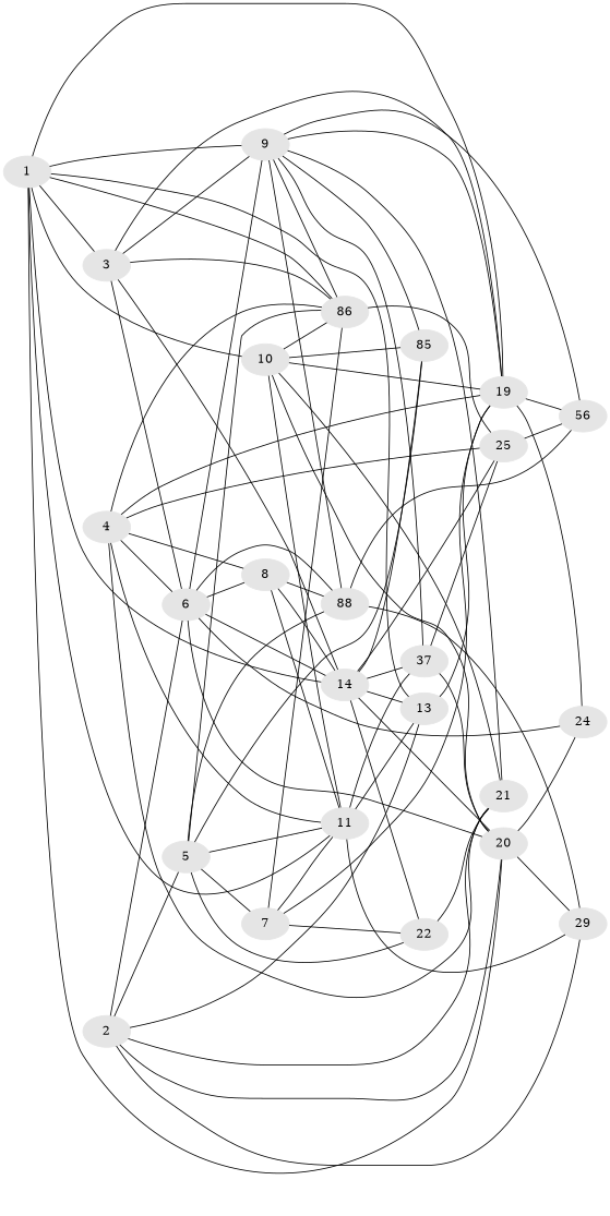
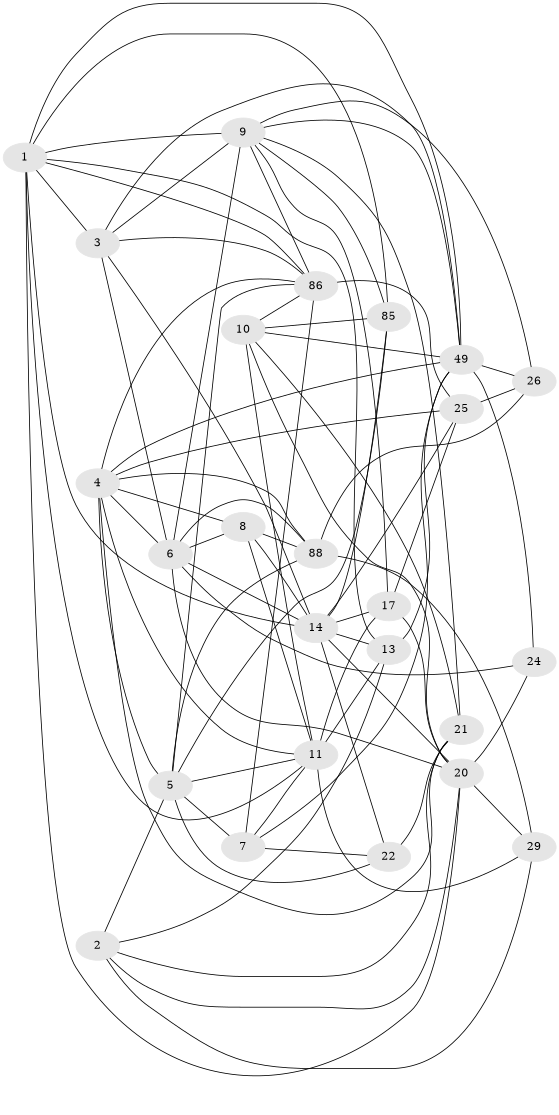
  graph {
    rankdir=LR
    node [color=gray90 style=filled]
    edge [weight=1.0]
    1
    3
    9
    10
    11
    13
    14
    n8 [label=86]
-   19
+   19 [label=49]
    20
    6
    21
    n13 [label=85]
-   17 [label=37]
-   26 [label=56]
+   17
+   26
    n16 [label=29]
    25
    22
    24
    2
    5
    n22 [label=88]
    7
    8
    4
    1 -- 3
    1 -- 9
-   1 -- 10
+   1 -- n13
    1 -- 11
    1 -- 13 [weight=3.0]
    1 -- 14
    1 -- n8
    1 -- 19 [weight=2.0]
    1 -- 20
    3 -- 9
    3 -- 14
    3 -- n8
    3 -- 19
    3 -- 6
    9 -- n8
    9 -- 19
    9 -- 21
    9 -- n13
    9 -- 17
    9 -- 26
    10 -- 11
    10 -- n8
    10 -- 19
    10 -- 20
    10 -- 21
    10 -- n13 [weight=2.0]
    11 -- 13
    11 -- 17 [weight=2.0]
    11 -- n16
    13 -- 19
    14 -- 13
    14 -- 20
    14 -- n13 [weight=2.0]
    14 -- 17
    14 -- 25
    14 -- 22
    n8 -- 25
    19 -- 26
    19 -- 24
    20 -- n16
    20 -- 24
    6 -- 9 [weight=2.0]
    6 -- 14 [weight=2.0]
    6 -- 20 [weight=2.0]
    6 -- 24
    6 -- n22
    6 -- 8
    17 -- 20
    17 -- 25
    25 -- 26
    22 -- 21
    2 -- 13
    2 -- 20
-   2 -- 6
    2 -- 21
    2 -- n16
    2 -- 5 [weight=3.0]
    5 -- 11
    5 -- n8 [weight=2.0]
    5 -- n13
    5 -- 22
    5 -- n22 [weight=2.0]
    5 -- 7
    n22 -- 26
    n22 -- n16
    7 -- 11
    7 -- n8 [weight=3.0]
    7 -- 19
    7 -- 22 [weight=2.0]
    8 -- 11
    8 -- 14
    8 -- n22 [weight=2.0]
    4 -- 11
    4 -- n8 [weight=2.0]
    4 -- 19
    4 -- 6
    4 -- 21 [weight=2.0]
    4 -- 25 [weight=2.0]
-   9 -- n22
+   4 -- 5
+   4 -- n22
    4 -- 8
  }
